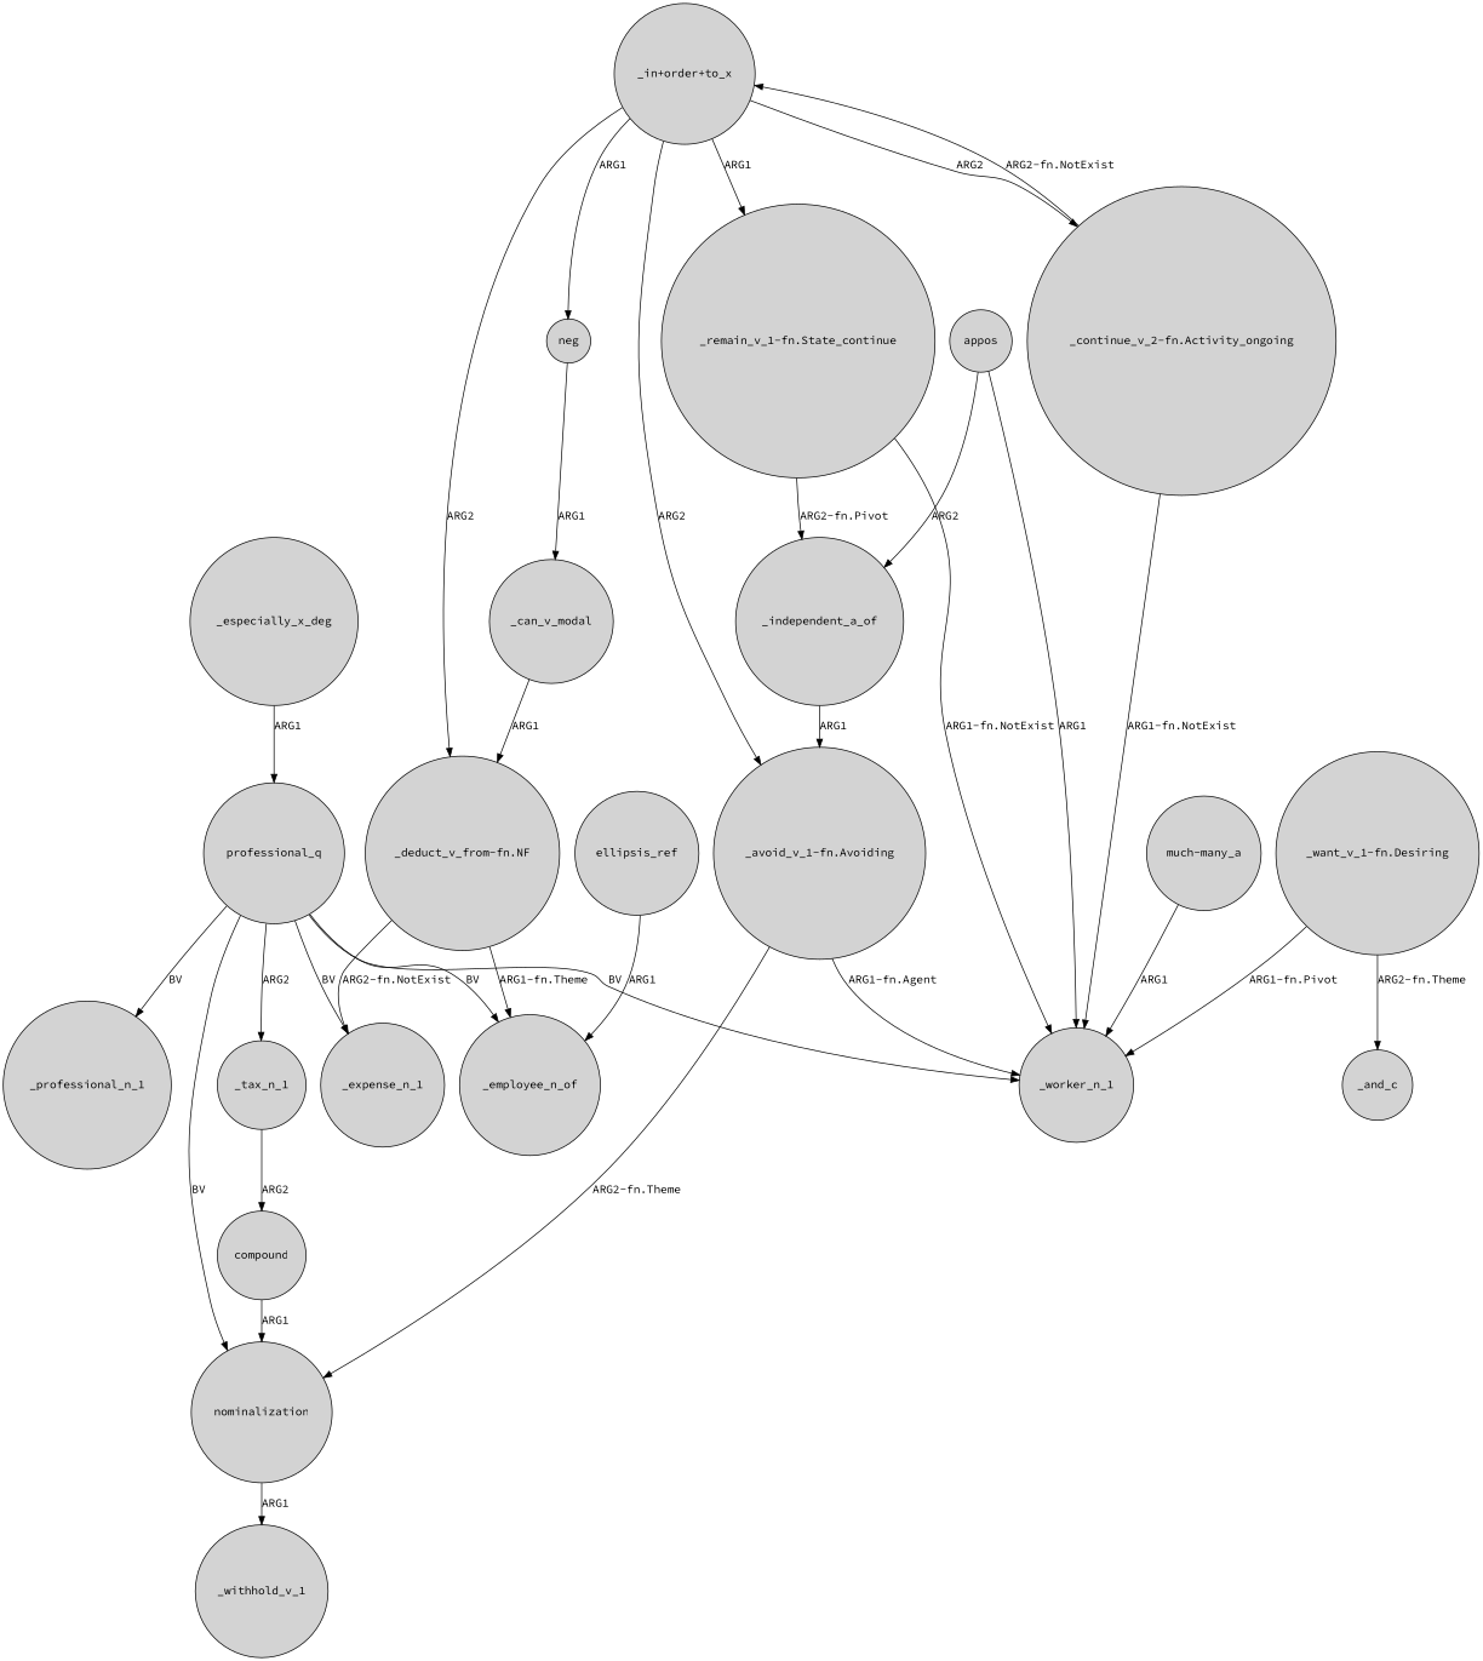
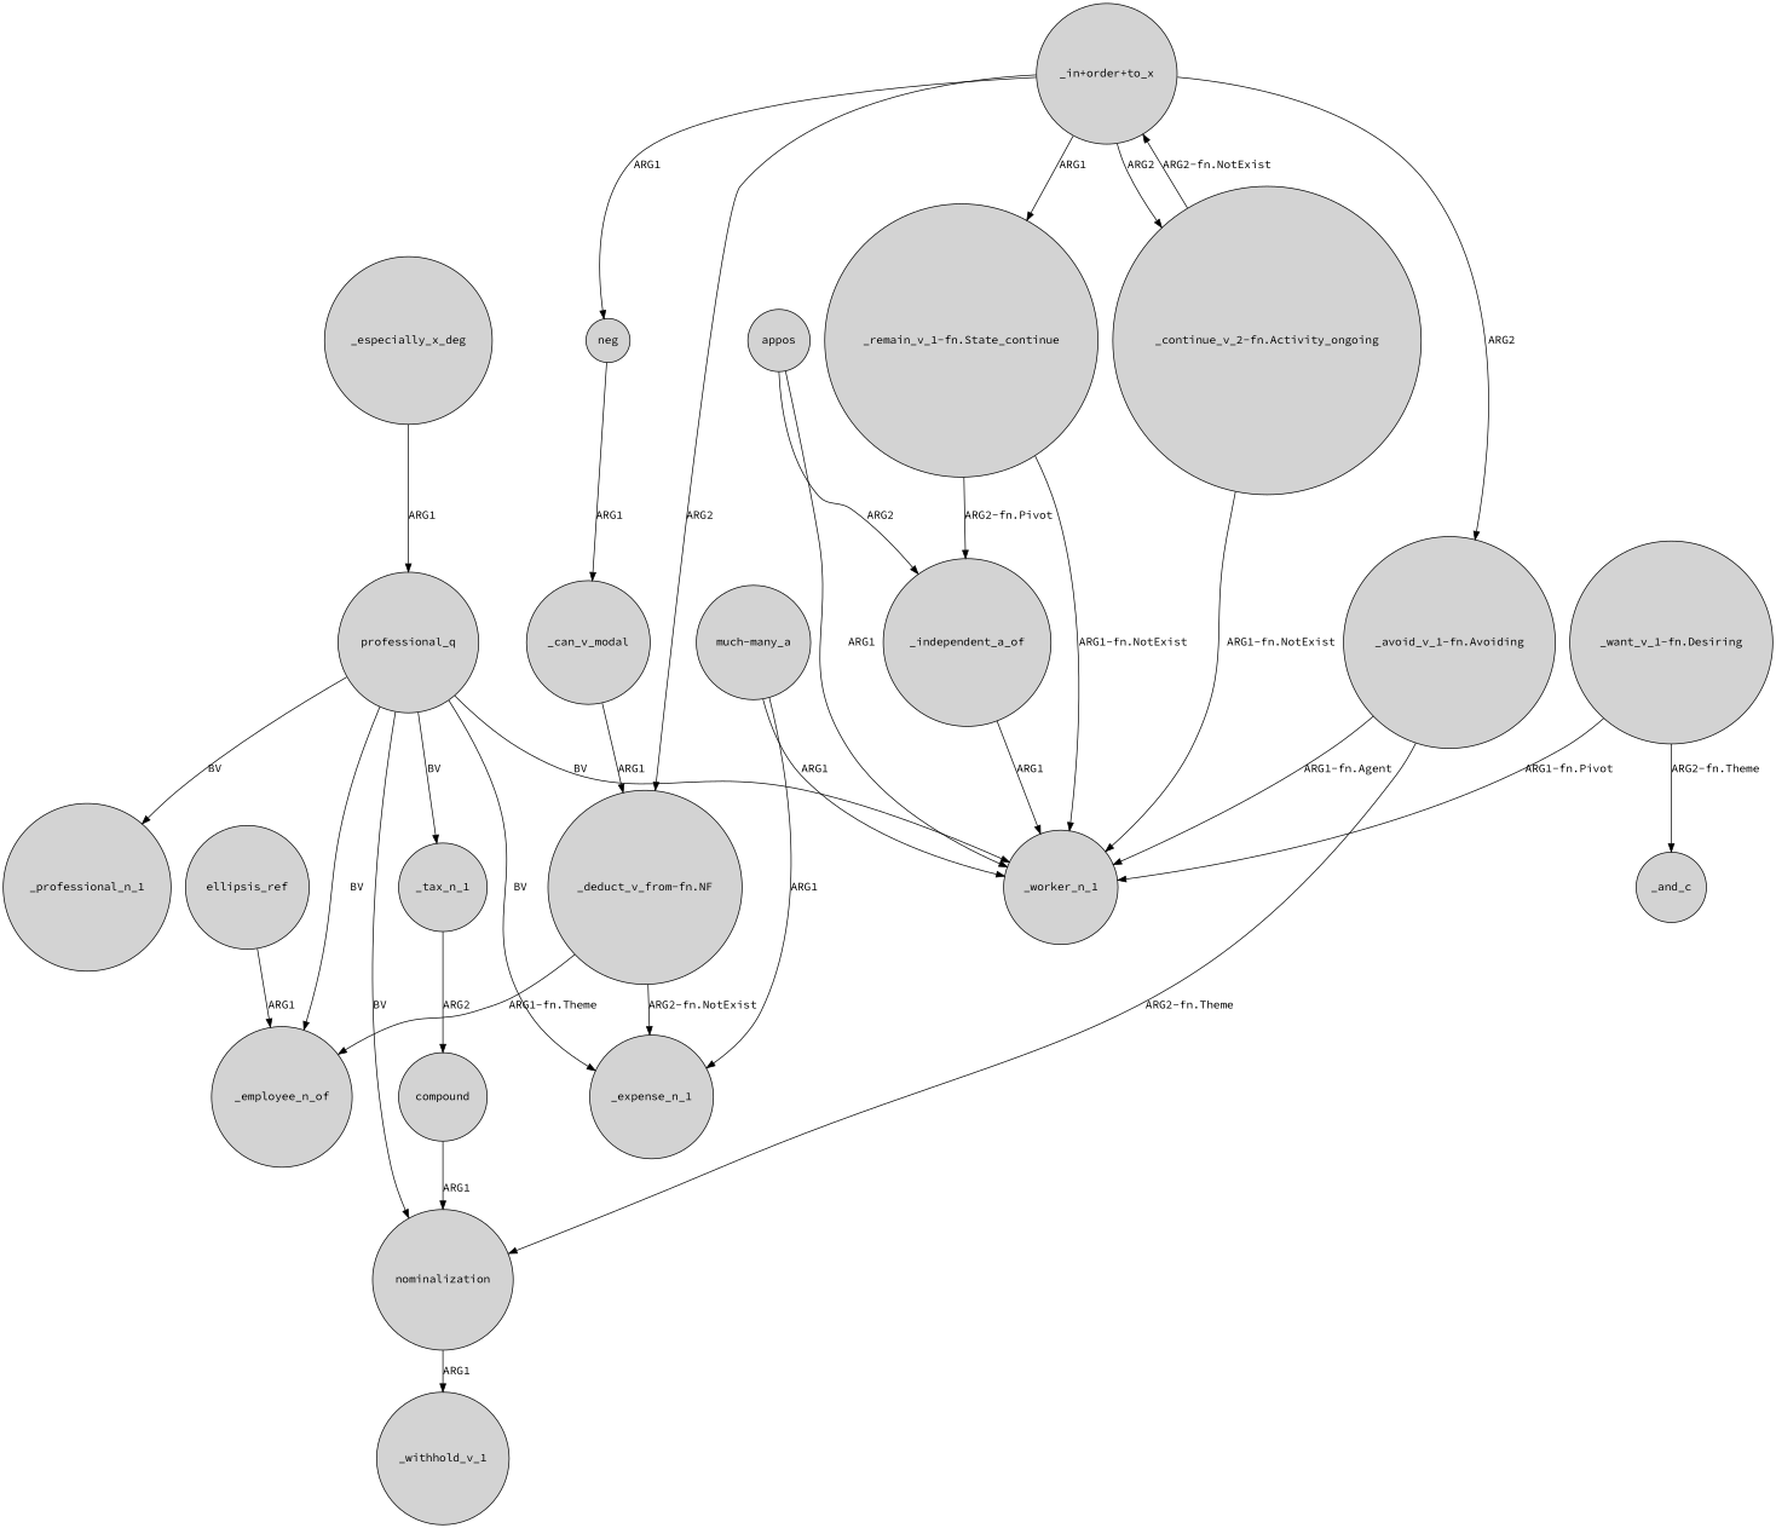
  digraph {
    fontname="Source Code Pro"
    node [fontname="Source Code Pro" shape=circle style=filled]
    edge [fontname="Source Code Pro"]
    n1 [label=professional_q]
    _expense_n_1
    _employee_n_of
    _professional_n_1
    _worker_n_1
    _tax_n_1
    nominalization
    compound
    _withhold_v_1
    "_remain_v_1-fn.State_continue"
    _independent_a_of
    "_continue_v_2-fn.Activity_ongoing"
    "_in+order+to_x"
    "_deduct_v_from-fn.NF"
    "_avoid_v_1-fn.Avoiding"
    neg
    _can_v_modal
    appos
    "_want_v_1-fn.Desiring"
    _and_c
    _especially_x_deg
    "much-many_a"
    ellipsis_ref
    n1 -> _expense_n_1 [label=BV]
    n1 -> _employee_n_of [label=BV]
    n1 -> _professional_n_1 [label=BV]
    n1 -> _worker_n_1 [label=BV]
-   n1 -> _tax_n_1 [label=ARG2]
+   n1 -> _tax_n_1 [label=BV]
    n1 -> nominalization [label=BV]
    _tax_n_1 -> compound [label=ARG2]
    nominalization -> _withhold_v_1 [label=ARG1]
    compound -> nominalization [label=ARG1]
    "_remain_v_1-fn.State_continue" -> _worker_n_1 [label="ARG1-fn.NotExist"]
    "_remain_v_1-fn.State_continue" -> _independent_a_of [label="ARG2-fn.Pivot"]
-   _independent_a_of -> "_avoid_v_1-fn.Avoiding" [label=ARG1]
+   _independent_a_of -> _worker_n_1 [label=ARG1]
    "_continue_v_2-fn.Activity_ongoing" -> _worker_n_1 [label="ARG1-fn.NotExist"]
    "_continue_v_2-fn.Activity_ongoing" -> "_in+order+to_x" [label="ARG2-fn.NotExist"]
    "_in+order+to_x" -> "_remain_v_1-fn.State_continue" [label=ARG1]
    "_in+order+to_x" -> "_continue_v_2-fn.Activity_ongoing" [label=ARG2]
    "_in+order+to_x" -> "_deduct_v_from-fn.NF" [label=ARG2]
    "_in+order+to_x" -> "_avoid_v_1-fn.Avoiding" [label=ARG2]
    "_in+order+to_x" -> neg [label=ARG1]
    "_deduct_v_from-fn.NF" -> _expense_n_1 [label="ARG2-fn.NotExist"]
    "_deduct_v_from-fn.NF" -> _employee_n_of [label="ARG1-fn.Theme"]
    "_avoid_v_1-fn.Avoiding" -> _worker_n_1 [label="ARG1-fn.Agent"]
    "_avoid_v_1-fn.Avoiding" -> nominalization [label="ARG2-fn.Theme"]
    neg -> _can_v_modal [label=ARG1]
    _can_v_modal -> "_deduct_v_from-fn.NF" [label=ARG1]
    appos -> _worker_n_1 [label=ARG1]
    appos -> _independent_a_of [label=ARG2]
    "_want_v_1-fn.Desiring" -> _worker_n_1 [label="ARG1-fn.Pivot"]
    "_want_v_1-fn.Desiring" -> _and_c [label="ARG2-fn.Theme"]
    _especially_x_deg -> n1 [label=ARG1]
+   "much-many_a" -> _expense_n_1 [label=ARG1]
    "much-many_a" -> _worker_n_1 [label=ARG1]
    ellipsis_ref -> _employee_n_of [label=ARG1]
  }
